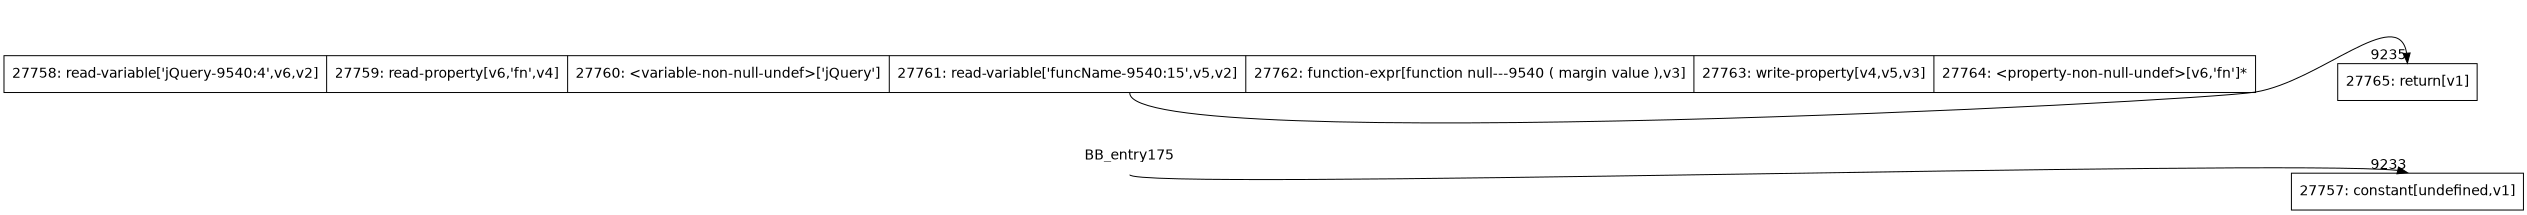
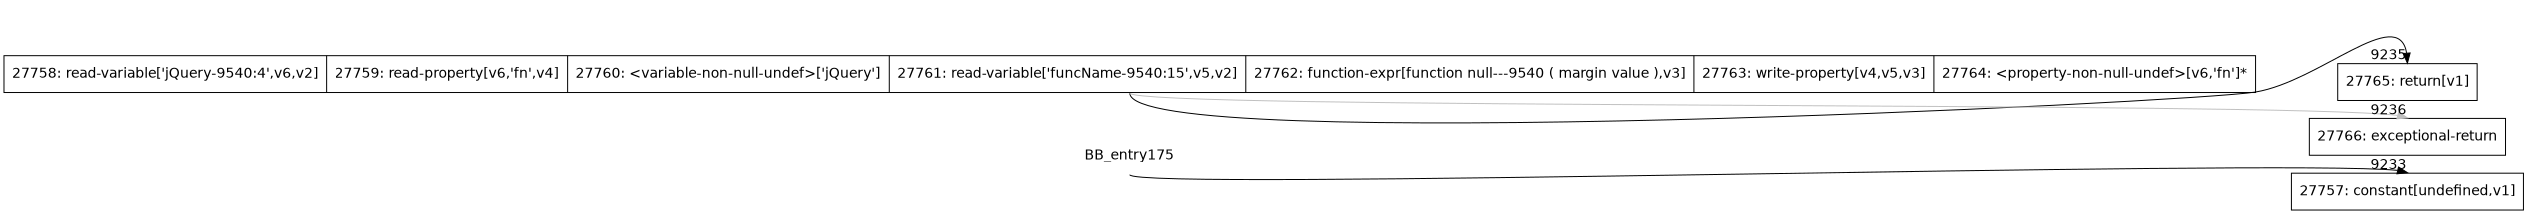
  digraph {
    fontname="DejaVu Sans"
    rankdir=LR
    node [fontname="DejaVu Sans" shape=record]
    edge [fontname="DejaVu Sans" headport=n tailport=s]
    n1 [label=BB_entry175 shape=none]
    n2 [label="{27757: constant[undefined,v1]}"]
    n3 [label="{27758: read-variable['jQuery-9540:4',v6,v2]|27759: read-property[v6,'fn',v4]|27760: \<variable-non-null-undef\>['jQuery']|27761: read-variable['funcName-9540:15',v5,v2]|27762: function-expr[function null---9540 ( margin value ),v3]|27763: write-property[v4,v5,v3]|27764: \<property-non-null-undef\>[v6,'fn']*}"]
    n4 [label="{27765: return[v1]}"]
+   n5 [label="{27766: exceptional-return}"]
    n1 -> n2 [headlabel="    9233"]
    n3 -> n4 [headlabel="      9235"]
+   n3 -> n5 [color=gray headlabel="      9236"]
  }
